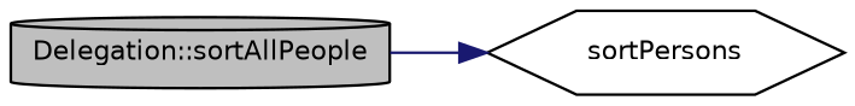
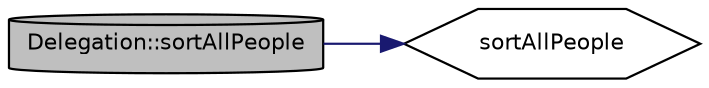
  digraph {
    rankdir=LR
    node [color=black fontname=Helvetica fontsize=10 style=filled]
    n1 [fillcolor=grey75 fontcolor=black height=0.2 label="Delegation::sortAllPeople" shape=cylinder width=0.4]
-   n2 [fillcolor=white height=0.2 label=sortPersons shape=hexagon width=0.4]
+   n2 [fillcolor=white height=0.2 label=sortAllPeople shape=hexagon width=0.4]
    n1 -> n2 [color=midnightblue fontname=Helvetica fontsize=10 labelfontname=Helvetica labelfontsize=10 style=solid]
  }
